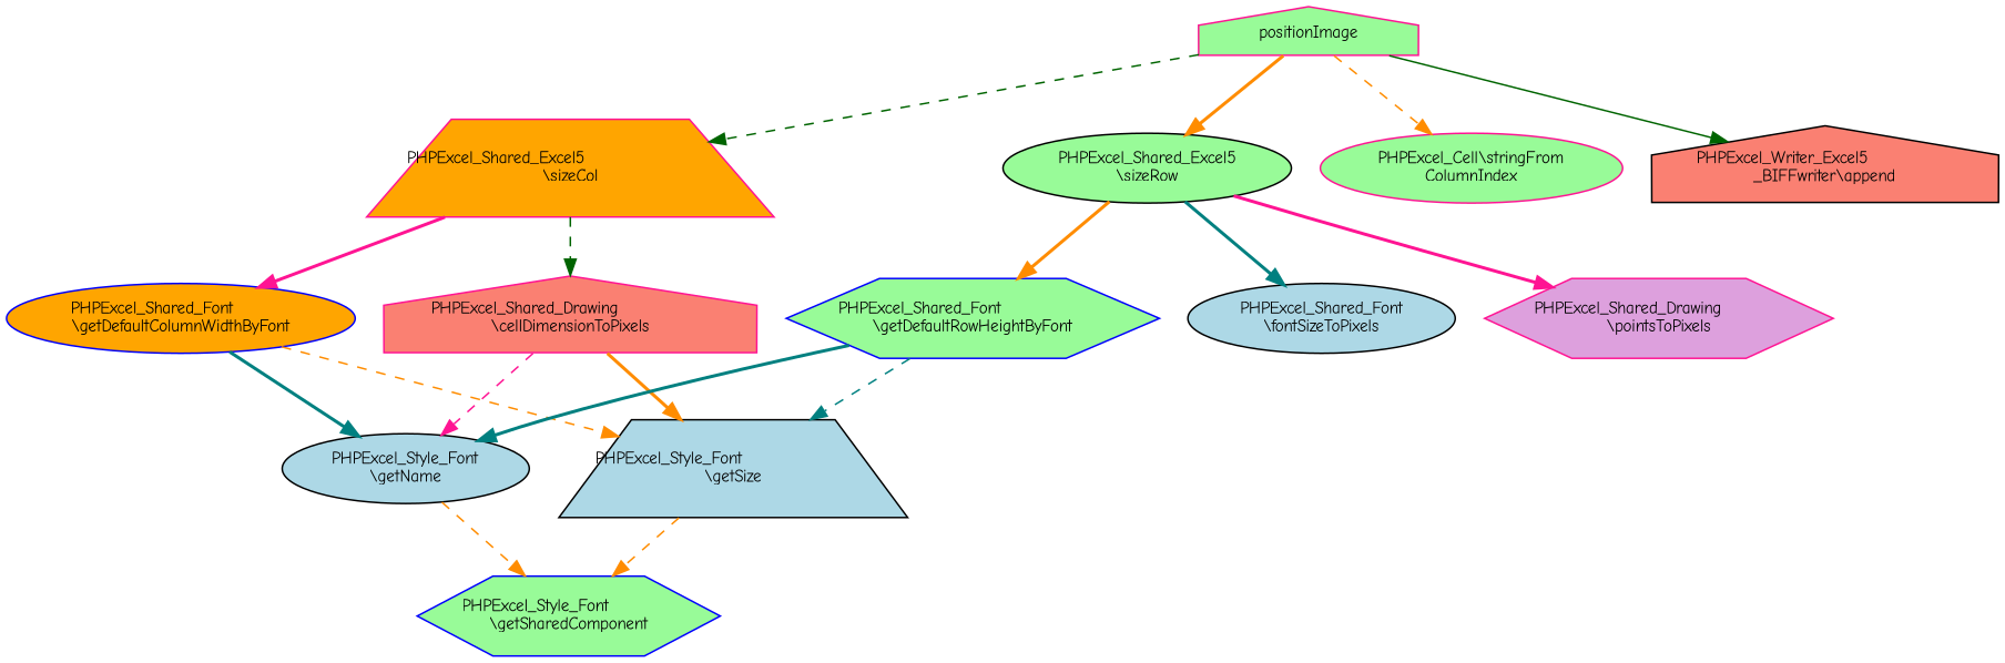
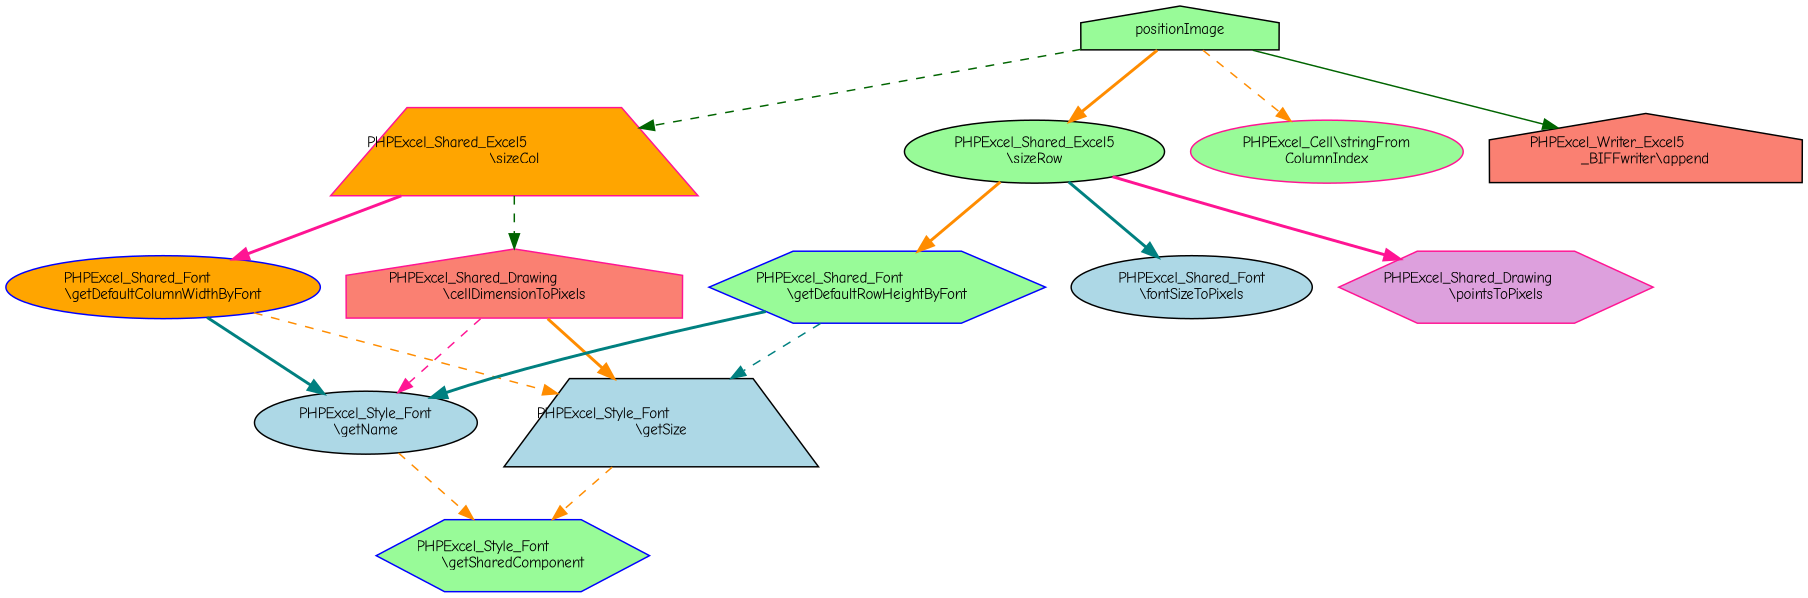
  digraph {
    rankdir=TB
    fontname="Comic Neue"
    node [color=deeppink fillcolor=palegreen fontname="Comic Neue" fontsize=10 shape=ellipse style=filled]
    edge [color=darkorange fontname="Comic Neue" fontsize=10 labelfontname=Helvetica labelfontsize=10 style=dashed]
-   n1 [fontcolor=black height=0.2 label=positionImage shape=house width=0.4]
+   n1 [color=black fontcolor=black height=0.2 label=positionImage shape=house width=0.4]
    n2 [fillcolor=orange height=0.2 label="PHPExcel_Shared_Excel5\l\\sizeCol" shape=trapezium width=0.4]
    n3 [height=0.2 label="PHPExcel_Cell\\stringFrom\lColumnIndex" width=0.4]
    n4 [color=black height=0.2 label="PHPExcel_Shared_Excel5\l\\sizeRow" width=0.4]
    n5 [color=black fillcolor=salmon height=0.2 label="PHPExcel_Writer_Excel5\l_BIFFwriter\\append" shape=house width=0.4]
    n6 [fillcolor=salmon height=0.2 label="PHPExcel_Shared_Drawing\l\\cellDimensionToPixels" shape=house width=0.4]
    n7 [color=blue fillcolor=orange height=0.2 label="PHPExcel_Shared_Font\l\\getDefaultColumnWidthByFont" width=0.4]
    n8 [color=black fillcolor=lightblue height=0.2 label="PHPExcel_Style_Font\l\\getName" width=0.4]
    n9 [color=black fillcolor=lightblue height=0.2 label="PHPExcel_Style_Font\l\\getSize" shape=trapezium width=0.4]
    n10 [color=blue height=0.2 label="PHPExcel_Style_Font\l\\getSharedComponent" shape=hexagon width=0.4]
    n11 [fillcolor=plum height=0.2 label="PHPExcel_Shared_Drawing\l\\pointsToPixels" shape=hexagon width=0.4]
    n12 [color=blue height=0.2 label="PHPExcel_Shared_Font\l\\getDefaultRowHeightByFont" shape=hexagon width=0.4]
    n13 [color=black fillcolor=lightblue height=0.2 label="PHPExcel_Shared_Font\l\\fontSizeToPixels" width=0.4]
    n1 -> n2 [color=darkgreen]
    n1 -> n3
    n1 -> n4 [style=bold]
    n1 -> n5 [color=darkgreen style=solid]
    n2 -> n6 [color=darkgreen]
    n2 -> n7 [color=deeppink style=bold]
    n4 -> n11 [color=deeppink style=bold]
    n4 -> n12 [style=bold]
    n4 -> n13 [color=teal style=bold]
    n6 -> n8 [color=deeppink]
    n6 -> n9 [style=bold]
    n7 -> n8 [color=teal style=bold]
    n7 -> n9
    n8 -> n10
    n9 -> n10
    n12 -> n8 [color=teal style=bold]
    n12 -> n9 [color=teal]
  }
